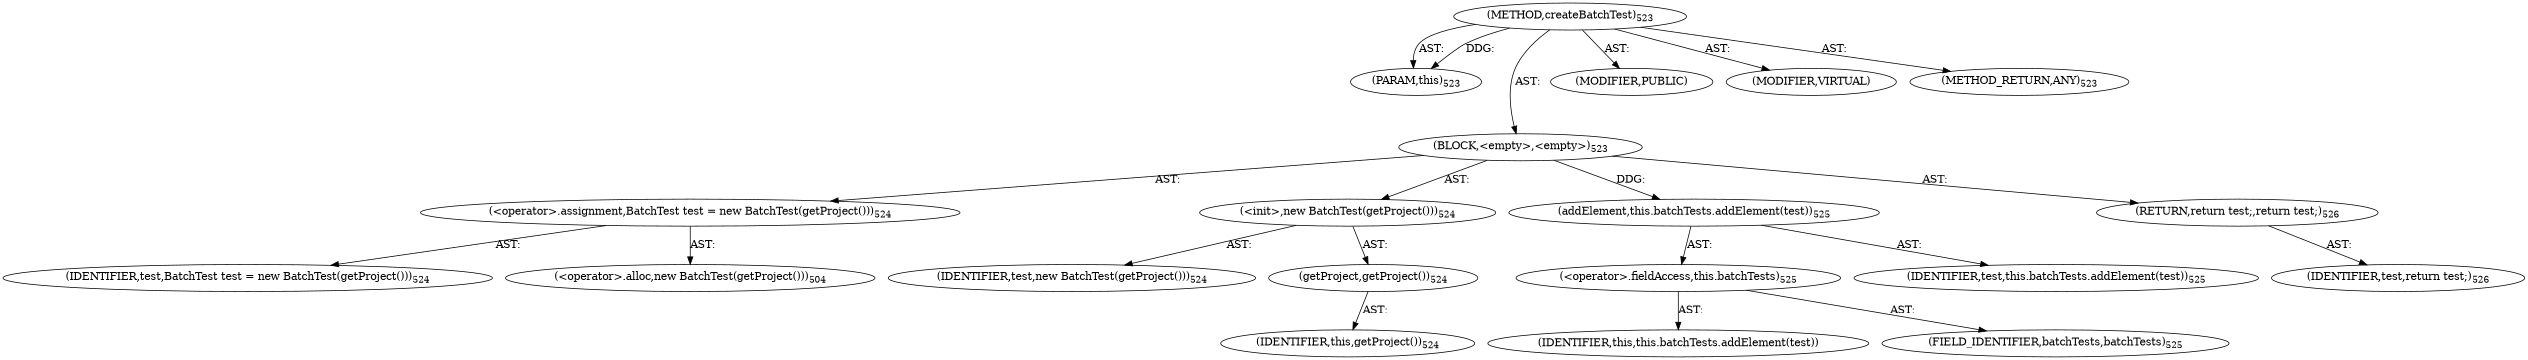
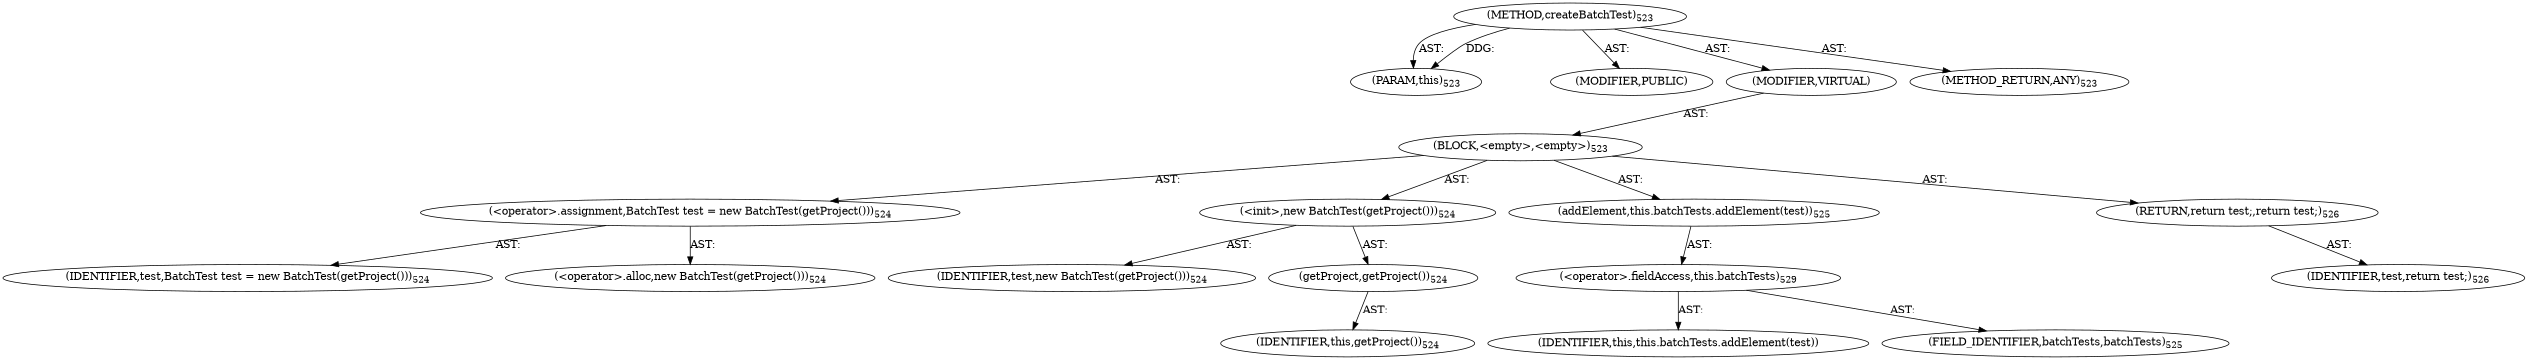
  digraph {
    n1 [label=<(METHOD,createBatchTest)<SUB>523</SUB>>]
    n2 [label=<(PARAM,this)<SUB>523</SUB>>]
    n3 [label=<(BLOCK,&lt;empty&gt;,&lt;empty&gt;)<SUB>523</SUB>>]
    n4 [label=<(MODIFIER,PUBLIC)>]
    n5 [label=<(MODIFIER,VIRTUAL)>]
    n6 [label=<(METHOD_RETURN,ANY)<SUB>523</SUB>>]
    n7 [label=<(&lt;operator&gt;.assignment,BatchTest test = new BatchTest(getProject()))<SUB>524</SUB>>]
    n8 [label=<(&lt;init&gt;,new BatchTest(getProject()))<SUB>524</SUB>>]
    n9 [label=<(addElement,this.batchTests.addElement(test))<SUB>525</SUB>>]
    n10 [label=<(RETURN,return test;,return test;)<SUB>526</SUB>>]
    n11 [label=<(IDENTIFIER,test,BatchTest test = new BatchTest(getProject()))<SUB>524</SUB>>]
-   n12 [label=<(&lt;operator&gt;.alloc,new BatchTest(getProject()))<SUB>504</SUB>>]
+   n12 [label=<(&lt;operator&gt;.alloc,new BatchTest(getProject()))<SUB>524</SUB>>]
    n13 [label=<(IDENTIFIER,test,new BatchTest(getProject()))<SUB>524</SUB>>]
    n14 [label=<(getProject,getProject())<SUB>524</SUB>>]
-   n15 [label=<(&lt;operator&gt;.fieldAccess,this.batchTests)<SUB>525</SUB>>]
-   n16 [label=<(IDENTIFIER,test,this.batchTests.addElement(test))<SUB>525</SUB>>]
+   n15 [label=<(&lt;operator&gt;.fieldAccess,this.batchTests)<SUB>529</SUB>>]
    n17 [label=<(IDENTIFIER,test,return test;)<SUB>526</SUB>>]
    n18 [label=<(IDENTIFIER,this,getProject())<SUB>524</SUB>>]
    n19 [label=<(IDENTIFIER,this,this.batchTests.addElement(test))>]
    n20 [label=<(FIELD_IDENTIFIER,batchTests,batchTests)<SUB>525</SUB>>]
    n1 -> n2 [label="AST: "]
    n1 -> n2 [label="DDG: "]
-   n1 -> n3 [label="AST: "]
+   n5 -> n3 [label="AST: "]
    n1 -> n4 [label="AST: "]
    n1 -> n5 [label="AST: "]
    n1 -> n6 [label="AST: "]
    n3 -> n7 [label="AST: "]
    n3 -> n8 [label="AST: "]
-   n3 -> n9 [label="DDG: "]
+   n3 -> n9 [label="AST: "]
    n3 -> n10 [label="AST: "]
    n7 -> n11 [label="AST: "]
    n7 -> n12 [label="AST: "]
    n8 -> n13 [label="AST: "]
    n8 -> n14 [label="AST: "]
    n9 -> n15 [label="AST: "]
-   n9 -> n16 [label="AST: "]
    n10 -> n17 [label="AST: "]
    n14 -> n18 [label="AST: "]
    n15 -> n19 [label="AST: "]
    n15 -> n20 [label="AST: "]
  }
